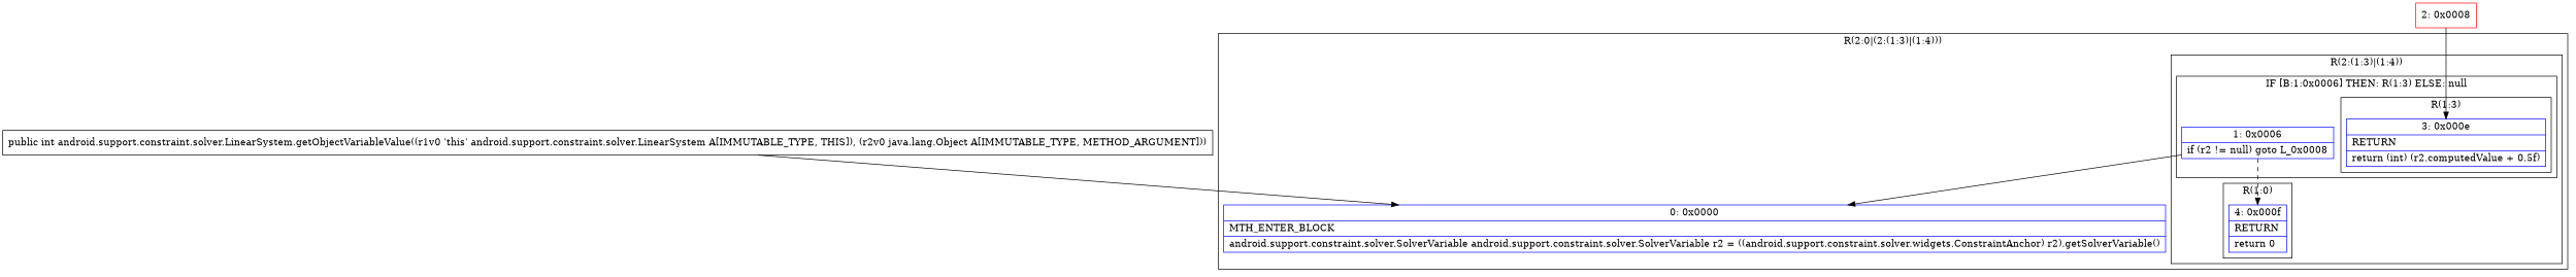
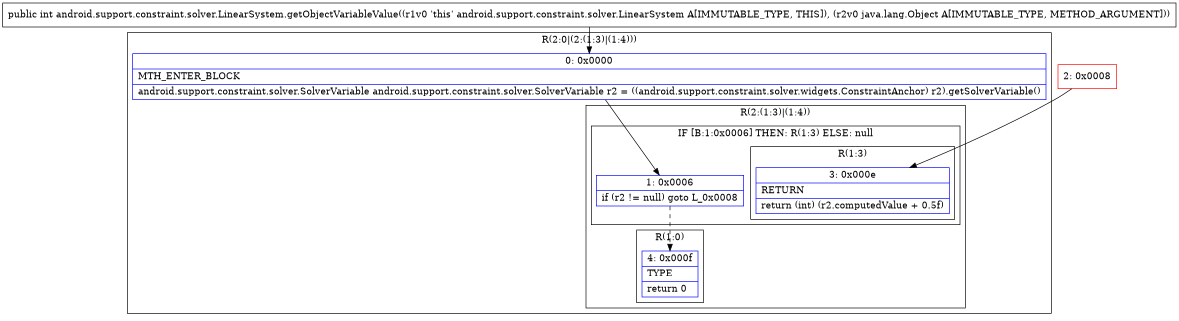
  digraph {
    node [color=blue shape=record]
    n1 [label="{3\:\ 0x000e|RETURN\l|return (int) (r2.computedValue + 0.5f)\l}"]
    n2 [label="{1\:\ 0x0006|if (r2 != null) goto L_0x0008\l}"]
-   n3 [label="{4\:\ 0x000f|RETURN\l|return 0\l}"]
+   n3 [label="{4\:\ 0x000f|TYPE\l|return 0\l}"]
    n4 [label="{0\:\ 0x0000|MTH_ENTER_BLOCK\l|android.support.constraint.solver.SolverVariable android.support.constraint.solver.SolverVariable r2 = ((android.support.constraint.solver.widgets.ConstraintAnchor) r2).getSolverVariable()\l}"]
    n5 [color=red label="{2\:\ 0x0008}"]
    n6 [label="{public int android.support.constraint.solver.LinearSystem.getObjectVariableValue((r1v0 'this' android.support.constraint.solver.LinearSystem A[IMMUTABLE_TYPE, THIS]), (r2v0 java.lang.Object A[IMMUTABLE_TYPE, METHOD_ARGUMENT])) }" color=""]
    subgraph cluster_1 {
      label="R(2:0|(2:(1:3)|(1:4)))"
      n4
      subgraph cluster_2 {
        label="R(2:(1:3)|(1:4))"
        subgraph cluster_3 {
          label="IF [B:1:0x0006] THEN: R(1:3) ELSE: null"
          n2
          subgraph cluster_4 {
            label="R(1:3)"
            n1
          }
        }
        subgraph cluster_5 {
          label="R(1:0)"
          n3
        }
      }
    }
    n2 -> n3 [style=dashed]
-   n2 -> n4
+   n4 -> n2
    n5 -> n1
    n6 -> n4
  }
